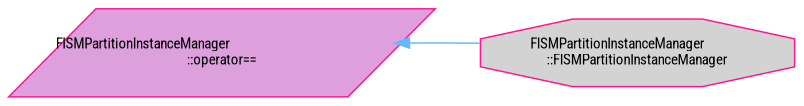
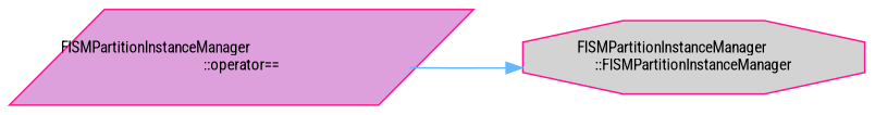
  digraph {
    rankdir=LR
    fontname="Roboto Condensed"
    node [color=deeppink fontname="Roboto Condensed" fontsize=10 style=filled]
    n1 [fillcolor=plum fontcolor=black height=0.2 label="FISMPartitionInstanceManager\l::operator==" shape=parallelogram width=0.4]
    n2 [fillcolor=lightgrey height=0.2 label="FISMPartitionInstanceManager\l::FISMPartitionInstanceManager" shape=octagon width=0.4]
-   n2 -> n1 [color=steelblue1 fontname="Roboto Condensed" fontsize=10 labelfontname=Helvetica labelfontsize=10 style=solid]
+   n1 -> n2 [color=steelblue1 fontname="Roboto Condensed" fontsize=10 labelfontname=Helvetica labelfontsize=10 style=solid]
  }
